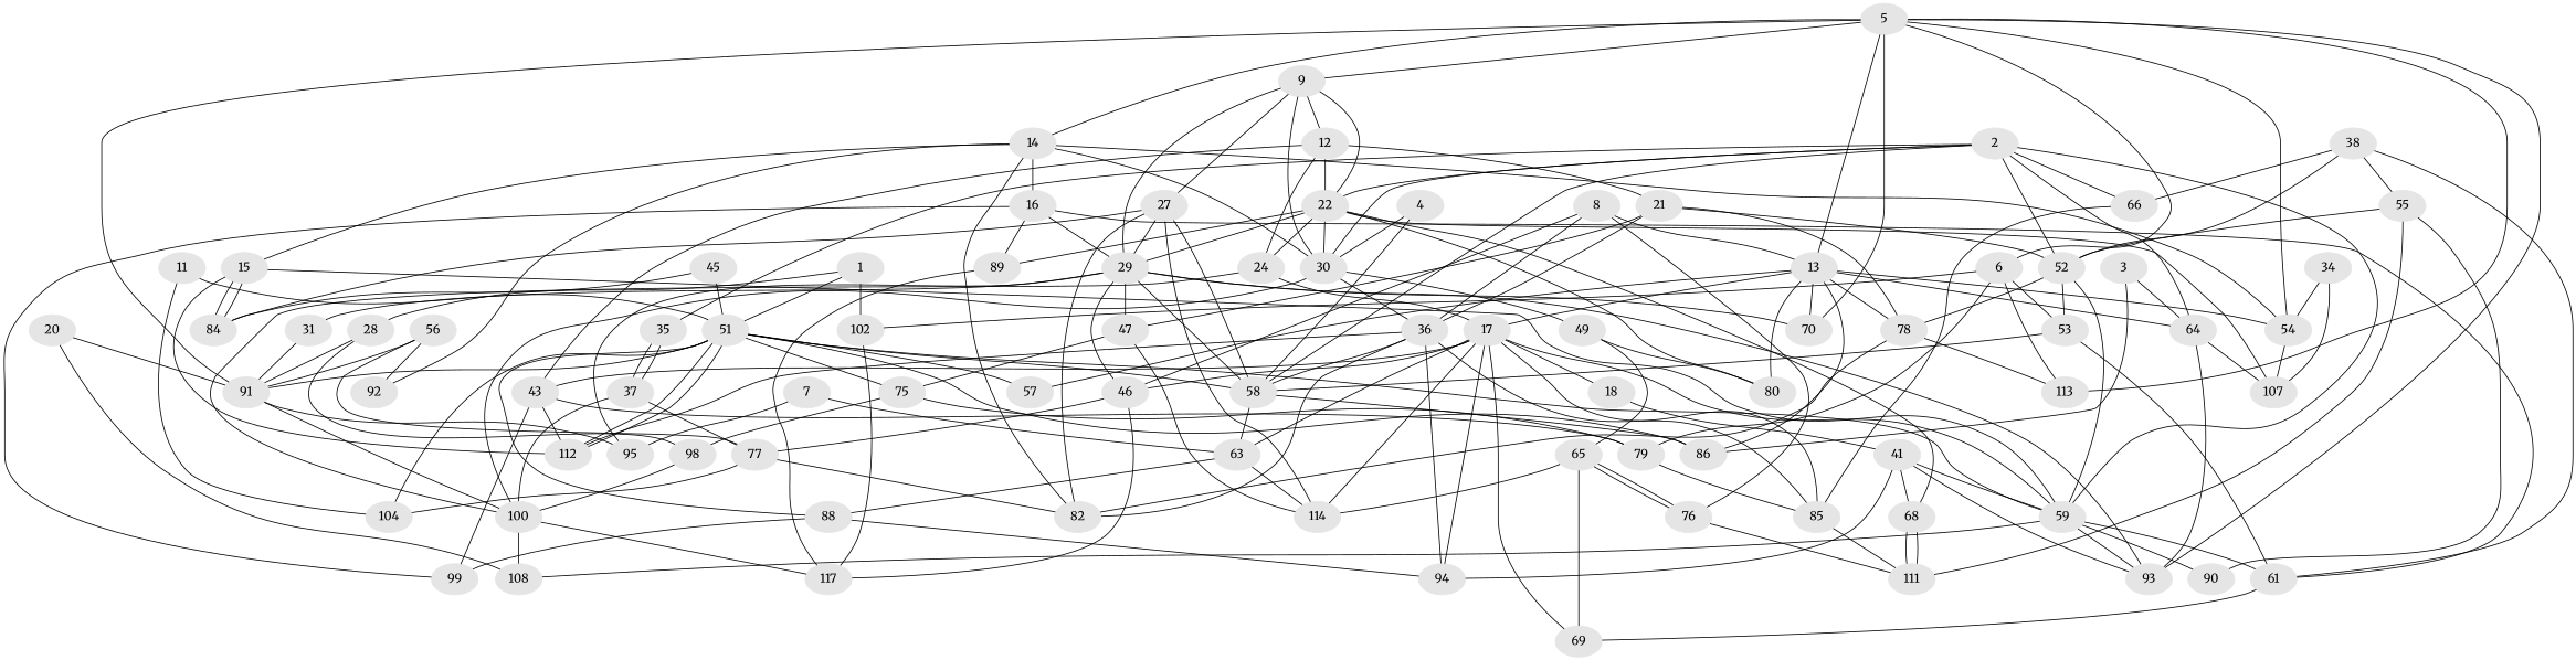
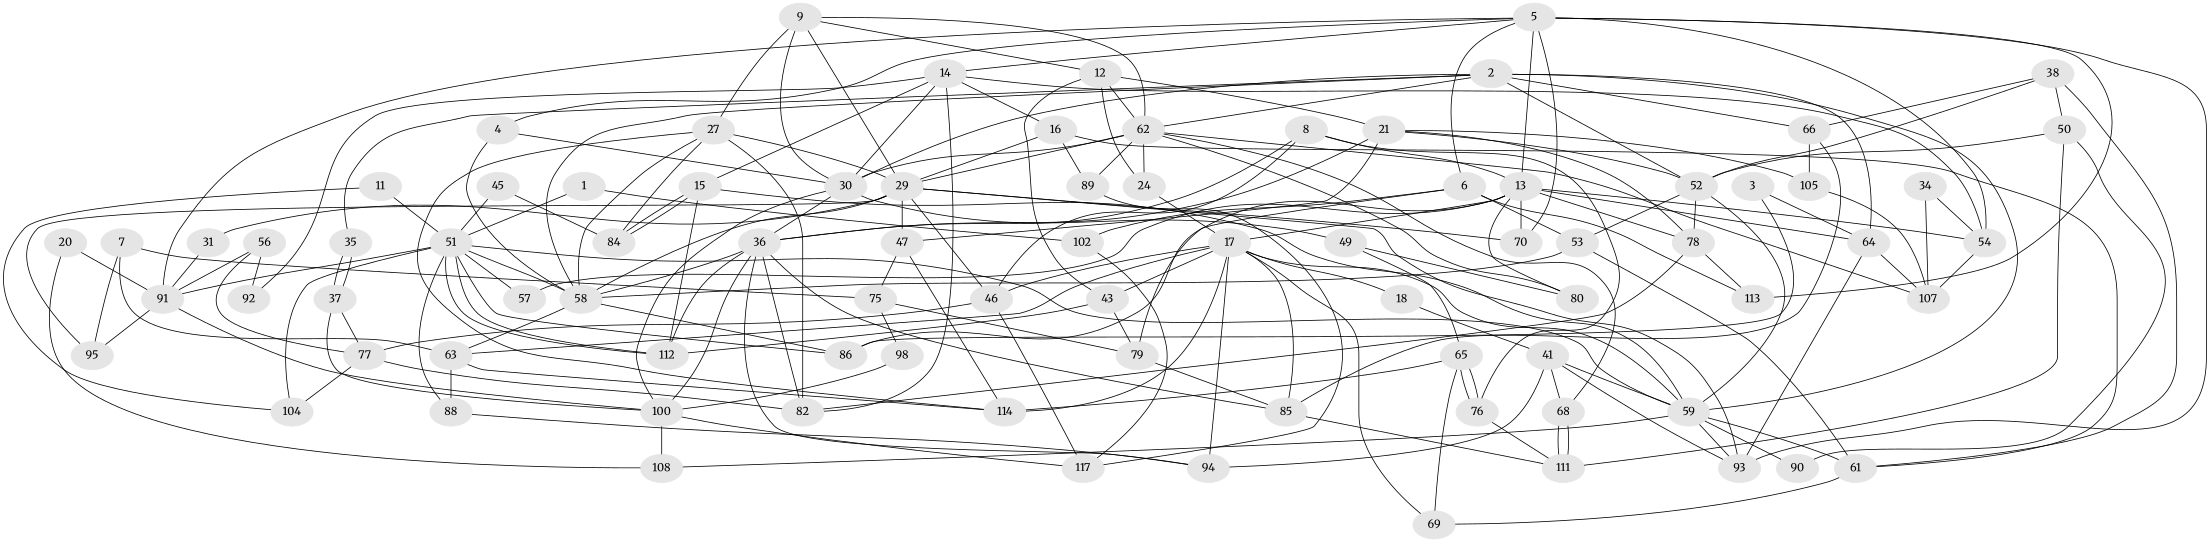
  graph {
    fontname=Merriweather
    node [color=gray90 fontname=Merriweather style=filled]
    edge [fontname=Merriweather]
    1
-   28
    51 [super="+115+67"]
    102
    91 [super="+103"]
    98
    58 [super="+96"]
    59 [super="+121+72"]
    86
    104
    57
    112
    75
    88
    117
    2 [super="+10"]
-   22 [super="+32"]
+   22 [super="+32" label=62]
    30 [super="+44"]
    35
    52 [super="+119"]
    64 [super="+74"]
    66
    29 [super="+39+62"]
    24
    89
    68 [super="+97"]
    80
    107
    36 [super="+71"]
    49
    100
    37
    53
    78 [super="+87"]
    63
    93
    61 [super="+101"]
    108
    90
    85 [super="+123"]
+   105
    3
    4
    5 [super="+118+124"]
    6
    9 [super="+26"]
    13 [super="+48+73"]
    14 [super="+19"]
    54
    70
    113
    79
    12
    27 [super="+60"]
    17 [super="+25+83"]
    15 [super="+40"]
    16 [super="+81"]
    82
    92
    95
    7
    114 [super="+116"]
    8 [super="+23"]
    46
    76
    94
    77
    111
    21 [super="+33"]
    43
    84
    47
    31
    11
-   99
    18
    69
    41
    20
    65
    34
    38
-   50 [label=55]
+   50
    45
    56
-   1 -- 28
    1 -- 51
    1 -- 102
-   28 -- 91
-   28 -- 98
    51 -- 91
    51 -- 58 [weight=2]
    51 -- 59
    51 -- 86
    51 -- 104
    51 -- 57
    51 -- 112
    51 -- 112
-   51 -- 75
+   7 -- 75
    51 -- 88
    102 -- 117
    91 -- 100
    91 -- 95
    98 -- 100
    58 -- 86
    58 -- 63
    59 -- 93
    59 -- 61
    59 -- 108
    59 -- 90
    75 -- 98
    75 -- 79
    88 -- 94
-   88 -- 99
    2 -- 58
    2 -- 59
    2 -- 22
    2 -- 30
    2 -- 35
    2 -- 52
    2 -- 64
    2 -- 66
    22 -- 30 [weight=2]
    22 -- 29
    22 -- 24
    22 -- 89
    22 -- 68
    22 -- 80
    22 -- 107
    30 -- 36
    30 -- 49
    30 -- 100
    35 -- 37
    35 -- 37
    52 -- 59
    52 -- 53
    52 -- 78
    64 -- 107
    64 -- 93
    66 -- 85
+   66 -- 105
    29 -- 58
    29 -- 93
    29 -- 70
    29 -- 95
    29 -- 46
    29 -- 47
    29 -- 31
    24 -- 17
    89 -- 117
    68 -- 111
    68 -- 111
    36 -- 58
    36 -- 112
-   24 -- 100
+   36 -- 100
    36 -- 85
    36 -- 82
    36 -- 94
    49 -- 80
    49 -- 65
    100 -- 117
    100 -- 108
    37 -- 100
    37 -- 77
    53 -- 58
    53 -- 61
    78 -- 113
    78 -- 82
    63 -- 88
    63 -- 114
    61 -- 69
    85 -- 111
+   105 -- 107
    3 -- 86
    3 -- 64
    4 -- 58
    4 -- 30
    5 -- 91
    5 -- 93
    5 -- 6
-   5 -- 9
+   5 -- 4
    5 -- 13
    5 -- 14
    5 -- 54
    5 -- 70
    5 -- 113
    6 -- 102
    6 -- 53
    6 -- 113
    6 -- 79
    9 -- 22
    9 -- 30
    9 -- 29
    9 -- 12
    9 -- 27
    13 -- 86
    13 -- 57
    13 -- 64
    13 -- 80
    13 -- 78
    13 -- 54
    13 -- 70
    13 -- 17
    14 -- 30
    14 -- 54
    14 -- 15
    14 -- 16
    14 -- 82
    14 -- 92
    54 -- 107
    79 -- 85
    12 -- 22
    12 -- 24
    12 -- 21
    12 -- 43
    27 -- 58
    27 -- 29
    27 -- 82
    27 -- 114
    27 -- 84
    17 -- 59
    17 -- 63
    17 -- 85 [weight=2]
    17 -- 114
    17 -- 46
    17 -- 94
    17 -- 43
    17 -- 18
    17 -- 69
    15 -- 59
    15 -- 112 [weight=2]
    15 -- 84
    15 -- 84
    16 -- 29
    16 -- 89
    16 -- 61
-   16 -- 99
    7 -- 63
    7 -- 95
    8 -- 36
    8 -- 13
    8 -- 46
    8 -- 76
    46 -- 117
    46 -- 77
    76 -- 111
    77 -- 104
    77 -- 82
    21 -- 52
    21 -- 36
    21 -- 78
+   21 -- 105
    21 -- 47
    43 -- 112
    43 -- 79
-   43 -- 99
    47 -- 75
    47 -- 114
    31 -- 91
    11 -- 51
    11 -- 104
    18 -- 41
    41 -- 59
    41 -- 68
    41 -- 93
    41 -- 94
    20 -- 91
    20 -- 108
    65 -- 114
    65 -- 76
    65 -- 76
    65 -- 69
    34 -- 107
    34 -- 54
    38 -- 52
    38 -- 66
    38 -- 61
    38 -- 50
    50 -- 52
    50 -- 90
    50 -- 111
    45 -- 51
    45 -- 84
    56 -- 91
    56 -- 92
    56 -- 77
  }
